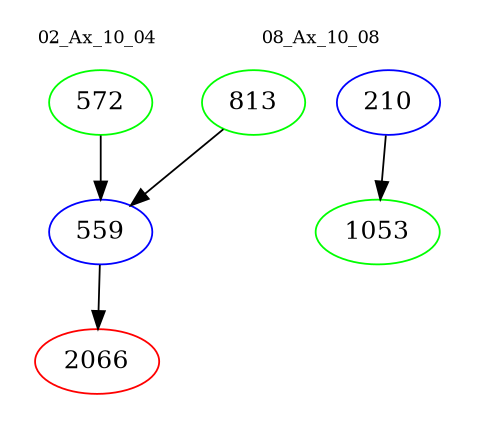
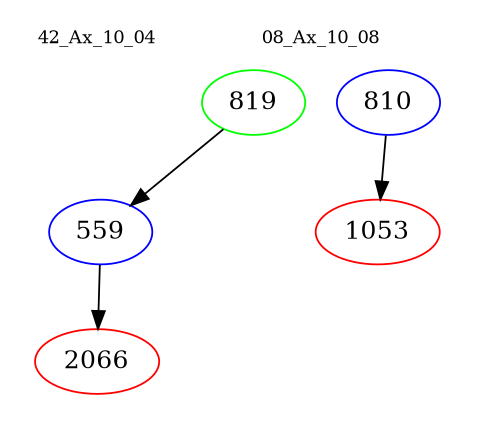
  digraph {
    node [color=green]
    edge [color=black]
-   n1 [label=572]
    n2 [color=blue label=559]
    n3 [color=red label=2066]
-   n4 [label=813]
-   n5 [color=blue label=210]
-   n6 [label=1053]
+   n4 [label=819]
+   n5 [color=blue label=810]
+   n6 [color=red label=1053]
    subgraph cluster_1 {
      color=white
      fontsize=10
-     label="02_Ax_10_04"
-     n1
+     label="42_Ax_10_04"
      n2
      n3
    }
    subgraph cluster_2 {
      color=white
      fontsize=10
      label="08_Ax_10_08"
      n4
      n5
      n6
    }
-   n1 -> n2
    n2 -> n3
    n4 -> n2
    n5 -> n6
  }
